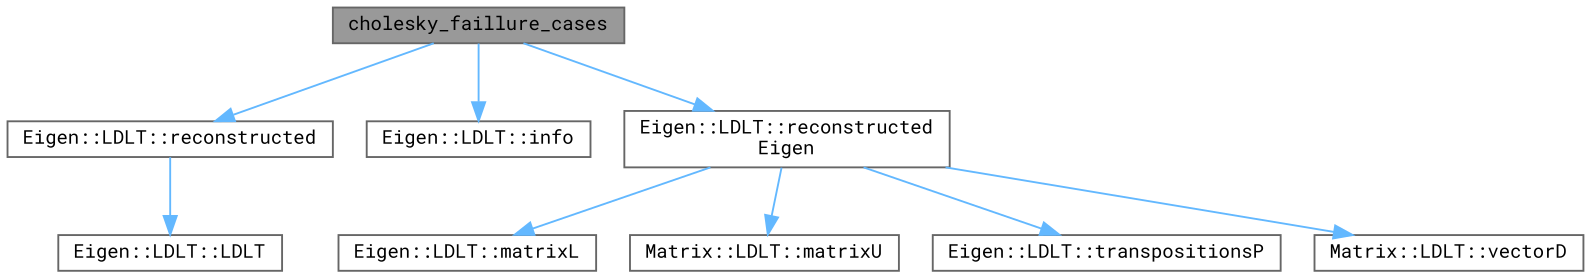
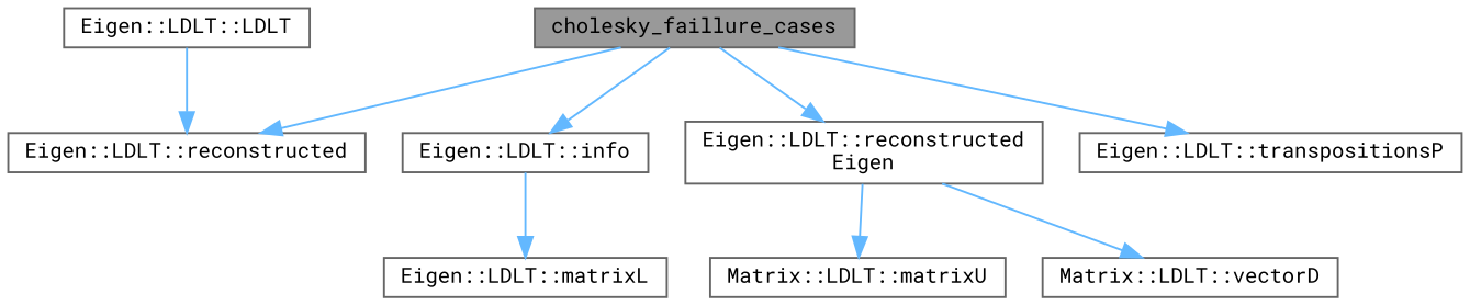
  digraph {
    fontname="Roboto Mono"
    rankdir=TB
    node [color=grey40 fillcolor=white fontname="Roboto Mono" fontsize=10 shape=box style=filled]
    edge [color=steelblue1 fontname="Roboto Mono" fontsize=10 labelfontname=Helvetica labelfontsize=10 style=solid]
    n1 [color=gray40 fillcolor=grey60 fontcolor=black height=0.2 label=cholesky_faillure_cases width=0.4]
    n2 [height=0.2 label="Eigen::LDLT::reconstructed" width=0.4]
    n3 [height=0.2 label="Eigen::LDLT::info" width=0.4]
    n4 [height=0.2 label="Eigen::LDLT::reconstructed\lEigen" width=0.4]
    n5 [height=0.2 label="Eigen::LDLT::LDLT" width=0.4]
    n6 [height=0.2 label="Eigen::LDLT::matrixL" width=0.4]
    n7 [height=0.2 label="Matrix::LDLT::matrixU" width=0.4]
    n8 [height=0.2 label="Eigen::LDLT::transpositionsP" width=0.4]
    n9 [height=0.2 label="Matrix::LDLT::vectorD" width=0.4]
    n1 -> n2
    n1 -> n3
    n1 -> n4
-   n2 -> n5
-   n4 -> n6
+   n5 -> n2
+   n3 -> n6
    n4 -> n7
-   n4 -> n8
+   n1 -> n8
    n4 -> n9
  }
